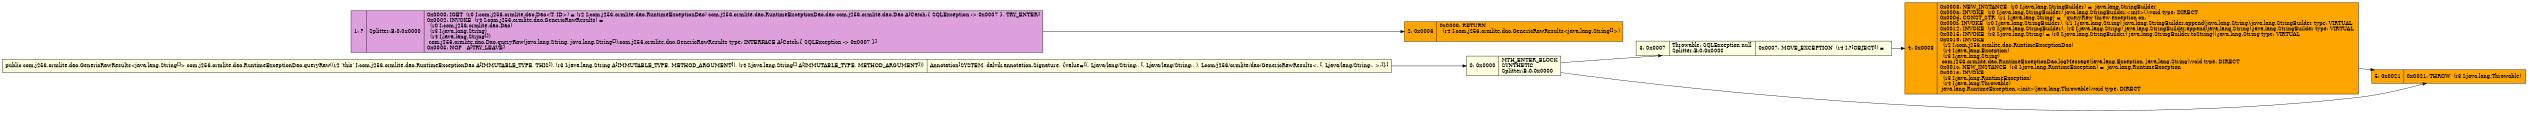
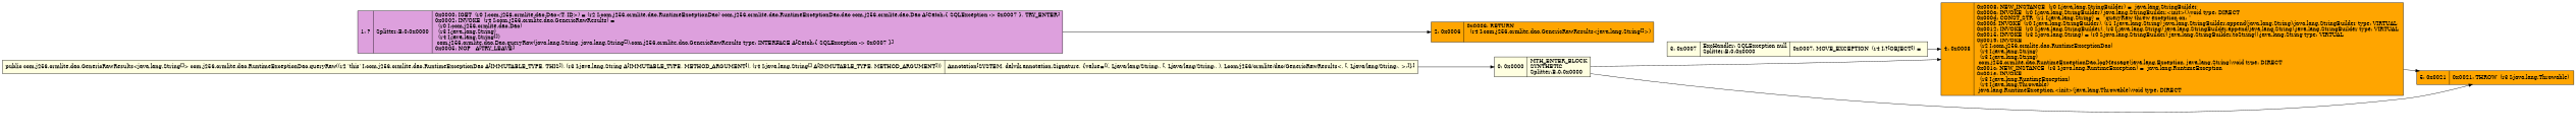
  digraph {
    rankdir=LR
    node [fillcolor=lightyellow shape=record style=filled]
    n1 [label="{0\:\ 0x0000|MTH_ENTER_BLOCK\lSYNTHETIC\lSplitter:B:0:0x0000\l}"]
-   n2 [label="{3\:\ 0x0007|Throwable: SQLException null\lSplitter:B:0:0x0000\l|0x0007: MOVE_EXCEPTION  (r4 I:?[OBJECT]) =  \l}"]
+   n2 [label="{3\:\ 0x0007|ExcHandler: SQLException null\lSplitter:B:0:0x0000\l|0x0007: MOVE_EXCEPTION  (r4 I:?[OBJECT]) =  \l}"]
    n3 [fillcolor=orange label="{5\:\ 0x0021|0x0021: THROW  (r3 I:java.lang.Throwable) \l}"]
    n4 [fillcolor=plum label="{1\:\ ?|Splitter:B:0:0x0000\l|0x0000: IGET  (r0 I:com.j256.ormlite.dao.Dao\<T, ID\>) = (r2 I:com.j256.ormlite.dao.RuntimeExceptionDao) com.j256.ormlite.dao.RuntimeExceptionDao.dao com.j256.ormlite.dao.Dao A[Catch:\{ SQLException \-\> 0x0007 \}, TRY_ENTER]\l0x0002: INVOKE  (r4 I:com.j256.ormlite.dao.GenericRawResults) = \l  (r0 I:com.j256.ormlite.dao.Dao)\l  (r3 I:java.lang.String)\l  (r4 I:java.lang.String[])\l com.j256.ormlite.dao.Dao.queryRaw(java.lang.String, java.lang.String[]):com.j256.ormlite.dao.GenericRawResults type: INTERFACE A[Catch:\{ SQLException \-\> 0x0007 \}]\l0x0005: NOP   A[TRY_LEAVE]\l}"]
    n5 [fillcolor=orange label="{2\:\ 0x0006|0x0006: RETURN  \l  (r4 I:com.j256.ormlite.dao.GenericRawResults\<java.lang.String[]\>)\l \l}"]
-   n6 [fillcolor=orange label="{4\:\ 0x0008|0x0008: NEW_INSTANCE  (r0 I:java.lang.StringBuilder) =  java.lang.StringBuilder \l0x000a: INVOKE  (r0 I:java.lang.StringBuilder) java.lang.StringBuilder.\<init\>():void type: DIRECT \l0x000d: CONST_STR  (r1 I:java.lang.String) =  \"queryRaw threw exception on: \" \l0x000f: INVOKE  (r0 I:java.lang.StringBuilder), (r1 I:java.lang.String) java.lang.StringBuilder.append(java.lang.String):java.lang.StringBuilder type: VIRTUAL \l0x0012: INVOKE  (r0 I:java.lang.StringBuilder), (r3 I:java.lang.String) java.lang.StringBuilder.append(java.lang.String):java.lang.StringBuilder type: VIRTUAL \l0x0015: INVOKE  (r3 I:java.lang.String) = (r0 I:java.lang.StringBuilder) java.lang.StringBuilder.toString():java.lang.String type: VIRTUAL \l0x0019: INVOKE  \l  (r2 I:com.j256.ormlite.dao.RuntimeExceptionDao)\l  (r4 I:java.lang.Exception)\l  (r3 I:java.lang.String)\l com.j256.ormlite.dao.RuntimeExceptionDao.logMessage(java.lang.Exception, java.lang.String):void type: DIRECT \l0x001c: NEW_INSTANCE  (r3 I:java.lang.RuntimeException) =  java.lang.RuntimeException \l0x001e: INVOKE  \l  (r3 I:java.lang.RuntimeException)\l  (r4 I:java.lang.Throwable)\l java.lang.RuntimeException.\<init\>(java.lang.Throwable):void type: DIRECT \l}"]
+   n6 [fillcolor=orange label="{4\:\ 0x0008|0x0008: NEW_INSTANCE  (r0 I:java.lang.StringBuilder) =  java.lang.StringBuilder \l0x000a: INVOKE  (r0 I:java.lang.StringBuilder) java.lang.StringBuilder.\<init\>():void type: DIRECT \l0x000d: CONST_STR  (r1 I:java.lang.String) =  \"queryRaw threw exception on: \" \l0x000f: INVOKE  (r0 I:java.lang.StringBuilder), (r1 I:java.lang.String) java.lang.StringBuilder.append(java.lang.String):java.lang.StringBuilder type: VIRTUAL \l0x0012: INVOKE  (r0 I:java.lang.StringBuilder), (r3 I:java.lang.String) java.lang.StringBuilder.append(java.lang.String):java.lang.StringBuilder type: VIRTUAL \l0x0015: INVOKE  (r3 I:java.lang.String) = (r0 I:java.lang.StringBuilder) java.lang.StringBuilder.toString():java.lang.String type: VIRTUAL \l0x0019: INVOKE  \l  (r2 I:com.j256.ormlite.dao.RuntimeExceptionDao)\l  (r4 I:java.lang.String)\l  (r3 I:java.lang.String)\l com.j256.ormlite.dao.RuntimeExceptionDao.logMessage(java.lang.Exception, java.lang.String):void type: DIRECT \l0x001c: NEW_INSTANCE  (r3 I:java.lang.RuntimeException) =  java.lang.RuntimeException \l0x001e: INVOKE  \l  (r3 I:java.lang.RuntimeException)\l  (r4 I:java.lang.Throwable)\l java.lang.RuntimeException.\<init\>(java.lang.Throwable):void type: DIRECT \l}"]
    n7 [label="{public com.j256.ormlite.dao.GenericRawResults\<java.lang.String[]\> com.j256.ormlite.dao.RuntimeExceptionDao.queryRaw((r2 'this' I:com.j256.ormlite.dao.RuntimeExceptionDao A[IMMUTABLE_TYPE, THIS]), (r3 I:java.lang.String A[IMMUTABLE_TYPE, METHOD_ARGUMENT]), (r4 I:java.lang.String[] A[IMMUTABLE_TYPE, METHOD_ARGUMENT]))  | Annotation[SYSTEM, dalvik.annotation.Signature, \{value=[(, Ljava\/lang\/String;, [, Ljava\/lang\/String;, ), Lcom\/j256\/ormlite\/dao\/GenericRawResults\<, [, Ljava\/lang\/String;, \>;]\}]\l}"]
-   n1 -> n2
+   n1 -> n6
    n1 -> n3
    n2 -> n6
    n4 -> n5
    n6 -> n3
    n7 -> n1
  }
